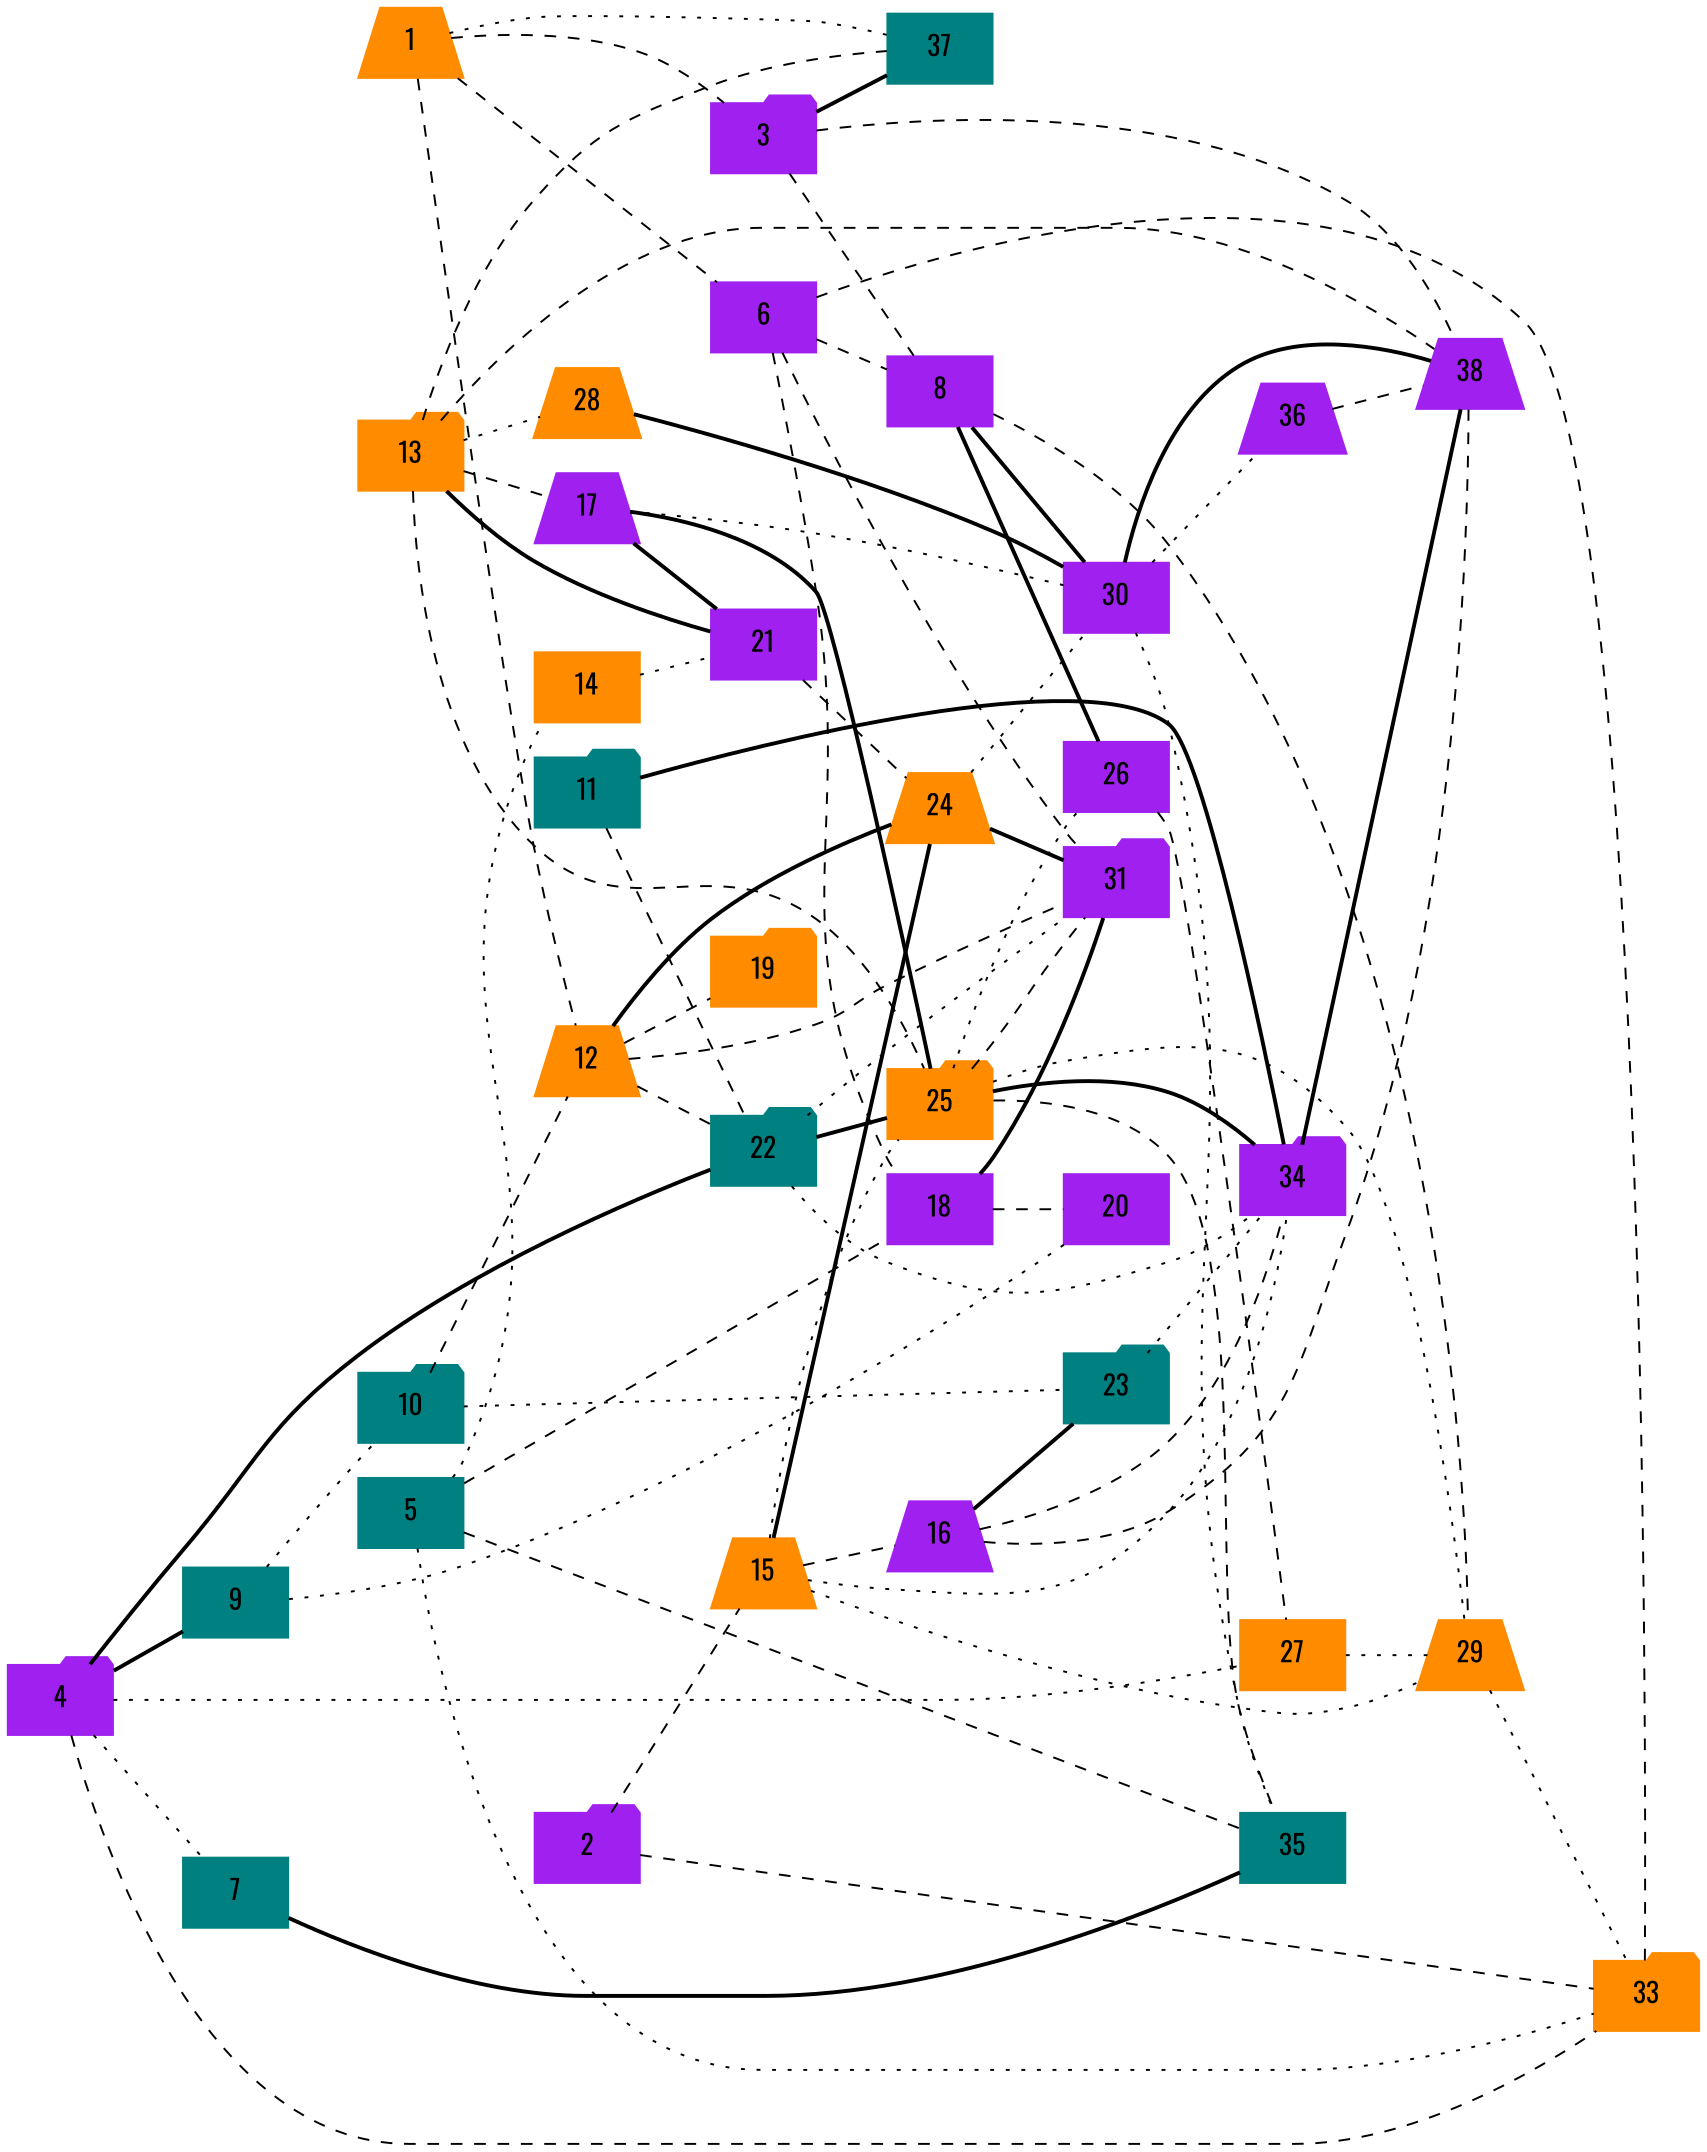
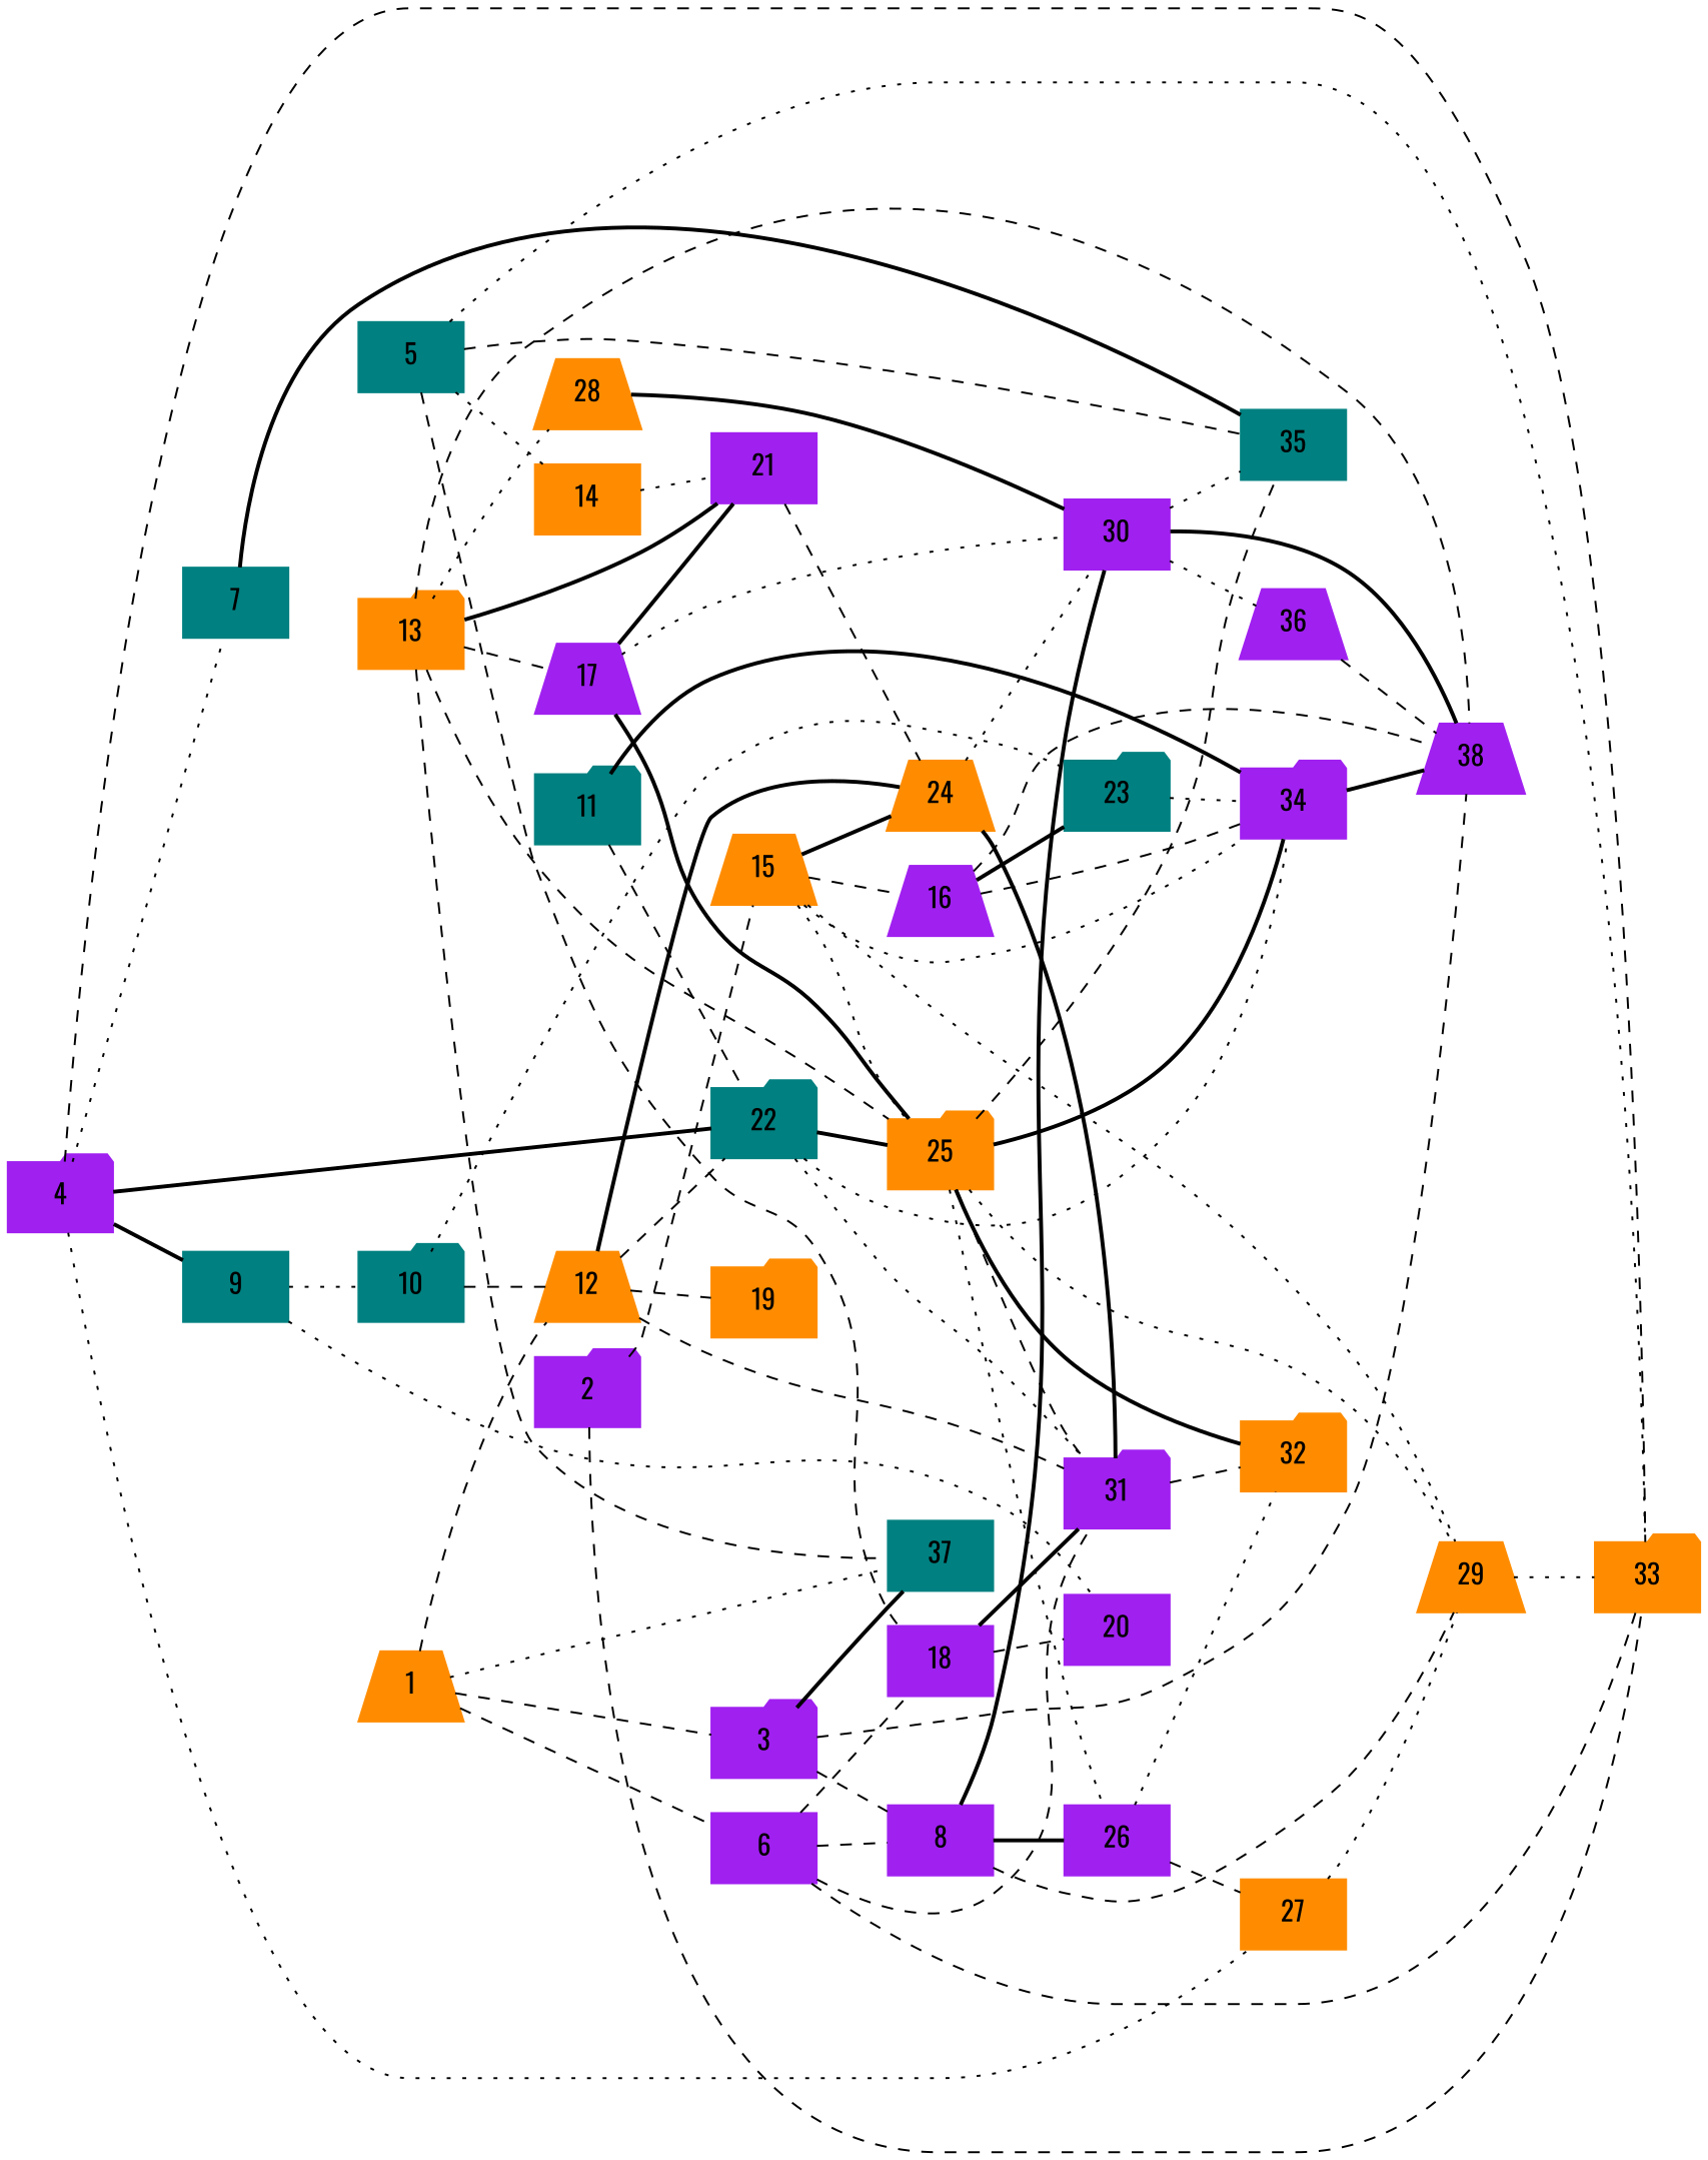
  graph {
    fontname=Oswald
    rankdir=LR
    node [color=purple fontname=Oswald shape=folder style=filled]
    edge [fontname=Oswald style=dashed weight=1.0]
    1 [color=darkorange shape=trapezium]
    3
    6 [shape=box]
    12 [color=darkorange shape=trapezium]
    37 [color=teal shape=box]
    8 [shape=box]
    38 [shape=trapezium]
    33 [color=darkorange]
    18 [shape=box]
    31
    22 [color=teal]
    19 [color=darkorange]
    24 [color=darkorange shape=trapezium]
    2
    15 [color=darkorange shape=trapezium]
    29 [color=darkorange shape=trapezium]
    34
    25 [color=darkorange]
    16 [shape=trapezium]
    26 [shape=box]
    30 [shape=box]
    4
    7 [color=teal shape=box]
    9 [color=teal shape=box]
    27 [color=darkorange shape=box]
    35 [color=teal shape=box]
    10 [color=teal]
    20 [shape=box]
    5 [color=teal shape=box]
    14 [color=darkorange shape=box]
    21 [shape=box]
+   32 [color=darkorange]
    36 [shape=trapezium]
    23 [color=teal]
    11 [color=teal]
    13 [color=darkorange]
    17 [shape=trapezium]
    28 [color=darkorange shape=trapezium]
    1 -- 3
    1 -- 6
    1 -- 12
    1 -- 37 [style=dotted]
    3 -- 37 [style=bold]
    3 -- 8
    3 -- 38 [weight=2.0]
    6 -- 8
    6 -- 33
    6 -- 18
    6 -- 31
    12 -- 31 [weight=3.0]
    12 -- 22
    12 -- 19 [weight=2.0]
    12 -- 24 [style=bold]
    8 -- 29
    8 -- 26 [style=bold]
    8 -- 30 [style=bold]
    18 -- 31 [style=bold]
    18 -- 20
+   31 -- 32
    22 -- 31 [style=dotted]
    22 -- 34 [style=dotted]
    22 -- 25 [style=bold]
    24 -- 31 [style=bold]
    24 -- 30 [style=dotted]
    2 -- 33
    2 -- 15
    15 -- 24 [style=bold]
    15 -- 29 [style=dotted]
    15 -- 34 [style=dotted]
    15 -- 25 [style=dotted]
    15 -- 16
    29 -- 33 [style=dotted]
    34 -- 38 [style=bold weight=2.0]
    25 -- 31
    25 -- 29 [style=dotted]
    25 -- 34 [style=bold]
    25 -- 26 [style=dotted]
    25 -- 35
+   25 -- 32 [style=bold weight=2.0]
    16 -- 38
    16 -- 34
    16 -- 23 [style=bold]
    26 -- 27
+   26 -- 32 [style=dotted]
    30 -- 38 [style=bold]
    30 -- 35 [style=dotted weight=3.0]
    30 -- 36 [style=dotted]
    4 -- 33
    4 -- 22 [style=bold]
    4 -- 7 [style=dotted]
    4 -- 9 [style=bold]
    4 -- 27 [style=dotted]
    7 -- 35 [style=bold]
    9 -- 10 [style=dotted]
    9 -- 20 [style=dotted]
    27 -- 29 [style=dotted]
    10 -- 12
    10 -- 23 [style=dotted]
    5 -- 33 [style=dotted]
    5 -- 18
    5 -- 35
    5 -- 14 [style=dotted]
    14 -- 21 [style=dotted]
    21 -- 24
    36 -- 38
    23 -- 34 [style=dotted]
    11 -- 22
    11 -- 34 [style=bold]
    13 -- 37
    13 -- 38
    13 -- 25
    13 -- 21 [style=bold]
    13 -- 17
    13 -- 28 [style=dotted]
    17 -- 25 [style=bold]
    17 -- 30 [style=dotted]
    17 -- 21 [style=bold]
    28 -- 30 [style=bold]
  }
